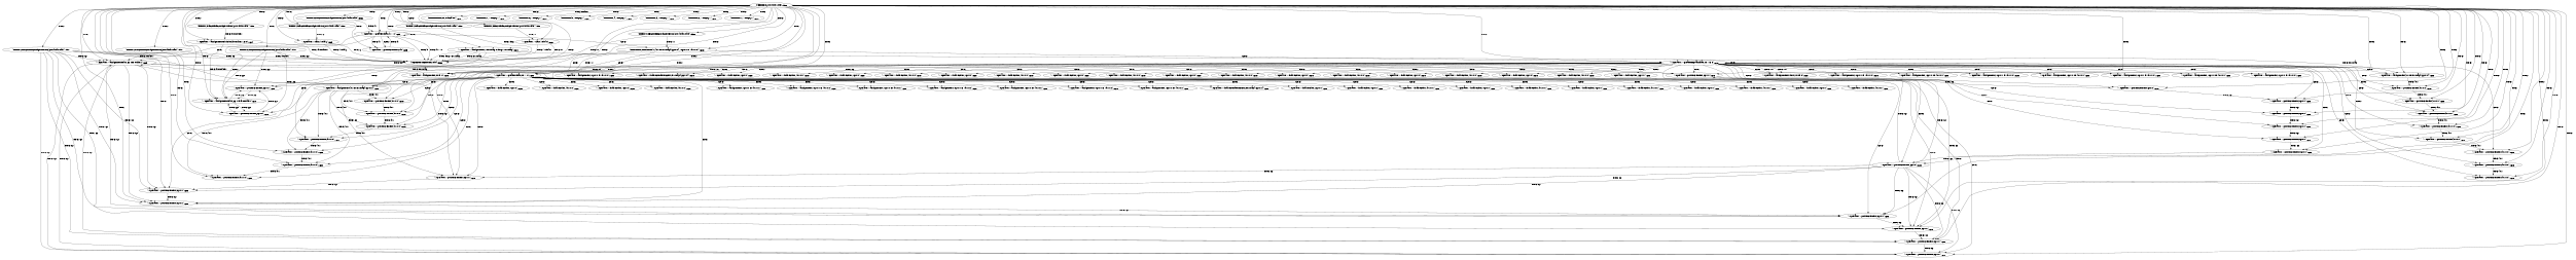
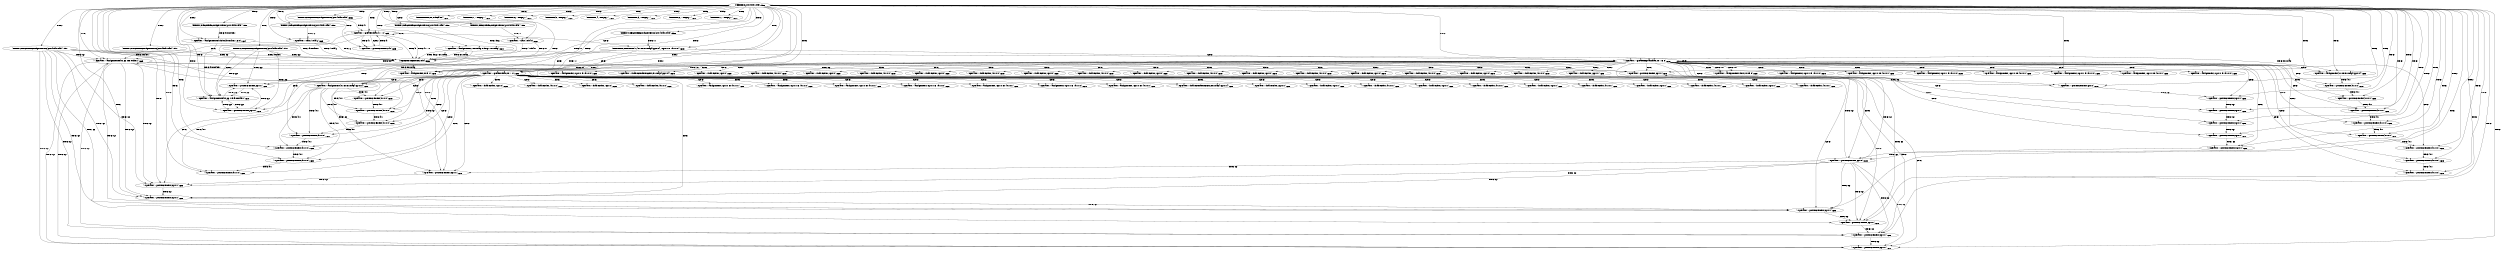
  digraph {
    n1 [label=<(METHOD,put1bitbwtile)<SUB>1598</SUB>>]
    n2 [label=<(PARAM,DECLAREContigPutFunc(put1bitbwtile))<SUB>1598</SUB>>]
    n3 [label=<(PARAM,DECLAREContigPutFunc(put1bitbwtile))<SUB>1598</SUB>>]
    n4 [label=<(PARAM,DECLAREContigPutFunc(put1bitbwtile))<SUB>1598</SUB>>]
    n5 [label=<(PARAM,DECLAREContigPutFunc(put1bitbwtile))<SUB>1598</SUB>>]
    n6 [label=<(PARAM,DECLAREContigPutFunc(put1bitbwtile))<SUB>1598</SUB>>]
    n7 [label=<(PARAM,DECLAREContigPutFunc(put1bitbwtile))<SUB>1598</SUB>>]
    n8 [label=<(PARAM,DECLAREContigPutFunc(put1bitbwtile))<SUB>1598</SUB>>]
    n9 [label=<(PARAM,DECLAREContigPutFunc(put1bitbwtile))<SUB>1598</SUB>>]
    n10 [label=<(PARAM,DECLAREContigPutFunc(put1bitbwtile))<SUB>1598</SUB>>]
    n11 [label=<(&lt;operator&gt;.assignment,**BWmap = img-&gt;BWmap)<SUB>1600</SUB>>]
    n12 [label=<(&lt;operator&gt;.cast,(void)x)<SUB>1602</SUB>>]
    n13 [label=<(&lt;operator&gt;.cast,(void)y)<SUB>1623</SUB>>]
    n14 [label=<(&lt;operator&gt;.assignmentDivision,fromskew /= 8)<SUB>1604</SUB>>]
    n15 [label=<(&lt;operator&gt;.greaterThan,h &gt; 0)<SUB>1605</SUB>>]
    n16 [label=<(&lt;operator&gt;.preDecrement,--h)<SUB>1605</SUB>>]
    n17 [label=<(UNROLL8,UNROLL8(w, bw = BWmap[*pp++], *cp++ = *bw++))<SUB>1608</SUB>>]
    n18 [label=<(&lt;operator&gt;.assignmentPlus,cp += toskew)<SUB>1609</SUB>>]
    n19 [label=<(&lt;operator&gt;.assignmentPlus,pp += fromskew)<SUB>1610</SUB>>]
    n20 [label=<(&lt;operator&gt;.greaterEqualsThan,_x &gt;= 8)<SUB>1608</SUB>>]
    n21 [label=<(&lt;operator&gt;.greaterThan,_x &gt; 0)<SUB>1608</SUB>>]
    n22 [label=<(&lt;operator&gt;.assignment,_x = w)<SUB>1608</SUB>>]
    n23 [label=<(&lt;operator&gt;.assignment,bw = BWmap[*pp++])<SUB>1608</SUB>>]
    n24 [label=<(&lt;operator&gt;.assignment,bw = BWmap[*pp++])<SUB>1608</SUB>>]
    n25 [label=<(IDENTIFIER,_x,switch(_x))<SUB>1608</SUB>>]
    n26 [label=<(LITERAL,7,&lt;empty&gt;)<SUB>1608</SUB>>]
    n27 [label=<(LITERAL,6,&lt;empty&gt;)<SUB>1608</SUB>>]
    n28 [label=<(LITERAL,5,&lt;empty&gt;)<SUB>1608</SUB>>]
    n29 [label=<(LITERAL,4,&lt;empty&gt;)<SUB>1608</SUB>>]
    n30 [label=<(LITERAL,3,&lt;empty&gt;)<SUB>1608</SUB>>]
    n31 [label=<(LITERAL,2,&lt;empty&gt;)<SUB>1608</SUB>>]
    n32 [label=<(LITERAL,1,&lt;empty&gt;)<SUB>1608</SUB>>]
    n33 [label=<(&lt;operator&gt;.postIncrement,cp++)<SUB>1608</SUB>>]
    n34 [label=<(&lt;operator&gt;.postIncrement,bw++)<SUB>1608</SUB>>]
    n35 [label=<(&lt;operator&gt;.postIncrement,cp++)<SUB>1608</SUB>>]
    n36 [label=<(&lt;operator&gt;.postIncrement,bw++)<SUB>1608</SUB>>]
    n37 [label=<(&lt;operator&gt;.postIncrement,cp++)<SUB>1608</SUB>>]
    n38 [label=<(&lt;operator&gt;.postIncrement,bw++)<SUB>1608</SUB>>]
    n39 [label=<(&lt;operator&gt;.postIncrement,cp++)<SUB>1608</SUB>>]
    n40 [label=<(&lt;operator&gt;.postIncrement,bw++)<SUB>1608</SUB>>]
    n41 [label=<(&lt;operator&gt;.postIncrement,cp++)<SUB>1608</SUB>>]
    n42 [label=<(&lt;operator&gt;.postIncrement,bw++)<SUB>1608</SUB>>]
    n43 [label=<(&lt;operator&gt;.postIncrement,cp++)<SUB>1608</SUB>>]
    n44 [label=<(&lt;operator&gt;.postIncrement,bw++)<SUB>1608</SUB>>]
    n45 [label=<(&lt;operator&gt;.postIncrement,cp++)<SUB>1608</SUB>>]
    n46 [label=<(&lt;operator&gt;.postIncrement,bw++)<SUB>1608</SUB>>]
    n47 [label=<(&lt;operator&gt;.postIncrement,cp++)<SUB>1608</SUB>>]
    n48 [label=<(&lt;operator&gt;.postIncrement,bw++)<SUB>1608</SUB>>]
    n49 [label=<(&lt;operator&gt;.postIncrement,pp++)<SUB>1608</SUB>>]
    n50 [label=<(&lt;operator&gt;.postIncrement,pp++)<SUB>1608</SUB>>]
    n51 [label=<(&lt;operator&gt;.postIncrement,cp++)<SUB>1608</SUB>>]
    n52 [label=<(&lt;operator&gt;.postIncrement,bw++)<SUB>1608</SUB>>]
    n53 [label=<(&lt;operator&gt;.postIncrement,cp++)<SUB>1608</SUB>>]
    n54 [label=<(&lt;operator&gt;.postIncrement,bw++)<SUB>1608</SUB>>]
    n55 [label=<(&lt;operator&gt;.postIncrement,cp++)<SUB>1608</SUB>>]
    n56 [label=<(&lt;operator&gt;.postIncrement,bw++)<SUB>1608</SUB>>]
    n57 [label=<(&lt;operator&gt;.postIncrement,cp++)<SUB>1608</SUB>>]
    n58 [label=<(&lt;operator&gt;.postIncrement,bw++)<SUB>1608</SUB>>]
    n59 [label=<(&lt;operator&gt;.postIncrement,cp++)<SUB>1608</SUB>>]
    n60 [label=<(&lt;operator&gt;.postIncrement,bw++)<SUB>1608</SUB>>]
    n61 [label=<(&lt;operator&gt;.postIncrement,cp++)<SUB>1608</SUB>>]
    n62 [label=<(&lt;operator&gt;.postIncrement,bw++)<SUB>1608</SUB>>]
    n63 [label=<(&lt;operator&gt;.postIncrement,cp++)<SUB>1608</SUB>>]
    n64 [label=<(&lt;operator&gt;.postIncrement,bw++)<SUB>1608</SUB>>]
    n65 [label=<(METHOD_RETURN,void)<SUB>1598</SUB>>]
    n66 [label=<(&lt;operator&gt;.assignmentMinus,_x -= 8)<SUB>1608</SUB>>]
    n67 [label=<(&lt;operator&gt;.assignment,*cp++ = *bw++)<SUB>1608</SUB>>]
    n68 [label=<(&lt;operator&gt;.assignment,*cp++ = *bw++)<SUB>1608</SUB>>]
    n69 [label=<(&lt;operator&gt;.assignment,*cp++ = *bw++)<SUB>1608</SUB>>]
    n70 [label=<(&lt;operator&gt;.assignment,*cp++ = *bw++)<SUB>1608</SUB>>]
    n71 [label=<(&lt;operator&gt;.assignment,*cp++ = *bw++)<SUB>1608</SUB>>]
    n72 [label=<(&lt;operator&gt;.assignment,*cp++ = *bw++)<SUB>1608</SUB>>]
    n73 [label=<(&lt;operator&gt;.assignment,*cp++ = *bw++)<SUB>1608</SUB>>]
    n74 [label=<(&lt;operator&gt;.assignment,*cp++ = *bw++)<SUB>1608</SUB>>]
    n75 [label=<(&lt;operator&gt;.indirectIndexAccess,BWmap[*pp++])<SUB>1608</SUB>>]
    n76 [label=<(&lt;operator&gt;.indirection,*cp++)<SUB>1608</SUB>>]
    n77 [label=<(&lt;operator&gt;.indirection,*bw++)<SUB>1608</SUB>>]
    n78 [label=<(&lt;operator&gt;.indirection,*cp++)<SUB>1608</SUB>>]
    n79 [label=<(&lt;operator&gt;.indirection,*bw++)<SUB>1608</SUB>>]
    n80 [label=<(&lt;operator&gt;.indirection,*cp++)<SUB>1608</SUB>>]
    n81 [label=<(&lt;operator&gt;.indirection,*bw++)<SUB>1608</SUB>>]
    n82 [label=<(&lt;operator&gt;.indirection,*cp++)<SUB>1608</SUB>>]
    n83 [label=<(&lt;operator&gt;.indirection,*bw++)<SUB>1608</SUB>>]
    n84 [label=<(&lt;operator&gt;.indirection,*cp++)<SUB>1608</SUB>>]
    n85 [label=<(&lt;operator&gt;.indirection,*bw++)<SUB>1608</SUB>>]
    n86 [label=<(&lt;operator&gt;.indirection,*cp++)<SUB>1608</SUB>>]
    n87 [label=<(&lt;operator&gt;.indirection,*bw++)<SUB>1608</SUB>>]
    n88 [label=<(&lt;operator&gt;.indirection,*cp++)<SUB>1608</SUB>>]
    n89 [label=<(&lt;operator&gt;.indirection,*bw++)<SUB>1608</SUB>>]
    n90 [label=<(&lt;operator&gt;.indirection,*cp++)<SUB>1608</SUB>>]
    n91 [label=<(&lt;operator&gt;.indirection,*bw++)<SUB>1608</SUB>>]
    n92 [label=<(&lt;operator&gt;.indirection,*pp++)<SUB>1608</SUB>>]
    n93 [label=<(&lt;operator&gt;.assignment,*cp++ = *bw++)<SUB>1608</SUB>>]
    n94 [label=<(&lt;operator&gt;.assignment,*cp++ = *bw++)<SUB>1608</SUB>>]
    n95 [label=<(&lt;operator&gt;.assignment,*cp++ = *bw++)<SUB>1608</SUB>>]
    n96 [label=<(&lt;operator&gt;.assignment,*cp++ = *bw++)<SUB>1608</SUB>>]
    n97 [label=<(&lt;operator&gt;.assignment,*cp++ = *bw++)<SUB>1608</SUB>>]
    n98 [label=<(&lt;operator&gt;.assignment,*cp++ = *bw++)<SUB>1608</SUB>>]
    n99 [label=<(&lt;operator&gt;.assignment,*cp++ = *bw++)<SUB>1608</SUB>>]
    n100 [label=<(&lt;operator&gt;.indirectIndexAccess,BWmap[*pp++])<SUB>1608</SUB>>]
    n101 [label=<(&lt;operator&gt;.indirection,*pp++)<SUB>1608</SUB>>]
    n102 [label=<(&lt;operator&gt;.indirection,*cp++)<SUB>1608</SUB>>]
    n103 [label=<(&lt;operator&gt;.indirection,*bw++)<SUB>1608</SUB>>]
    n104 [label=<(&lt;operator&gt;.indirection,*cp++)<SUB>1608</SUB>>]
    n105 [label=<(&lt;operator&gt;.indirection,*bw++)<SUB>1608</SUB>>]
    n106 [label=<(&lt;operator&gt;.indirection,*cp++)<SUB>1608</SUB>>]
    n107 [label=<(&lt;operator&gt;.indirection,*bw++)<SUB>1608</SUB>>]
    n108 [label=<(&lt;operator&gt;.indirection,*cp++)<SUB>1608</SUB>>]
    n109 [label=<(&lt;operator&gt;.indirection,*bw++)<SUB>1608</SUB>>]
    n110 [label=<(&lt;operator&gt;.indirection,*cp++)<SUB>1608</SUB>>]
    n111 [label=<(&lt;operator&gt;.indirection,*bw++)<SUB>1608</SUB>>]
    n112 [label=<(&lt;operator&gt;.indirection,*cp++)<SUB>1608</SUB>>]
    n113 [label=<(&lt;operator&gt;.indirection,*bw++)<SUB>1608</SUB>>]
    n114 [label=<(&lt;operator&gt;.indirection,*cp++)<SUB>1608</SUB>>]
    n115 [label=<(&lt;operator&gt;.indirection,*bw++)<SUB>1608</SUB>>]
    n1 -> n2 [label="DDG: "]
    n1 -> n3 [label="DDG: "]
    n1 -> n4 [label="DDG: "]
    n1 -> n5 [label="DDG: "]
    n1 -> n6 [label="DDG: "]
    n1 -> n7 [label="DDG: "]
    n1 -> n8 [label="DDG: "]
    n1 -> n9 [label="DDG: "]
    n1 -> n10 [label="DDG: "]
    n1 -> n11 [label="DDG: "]
    n1 -> n12 [label="CDG: "]
    n1 -> n13 [label="DDG: "]
    n1 -> n14 [label="DDG: "]
    n1 -> n15 [label="DDG: "]
    n1 -> n16 [label="DDG: "]
    n1 -> n17 [label="DDG: "]
    n1 -> n18 [label="DDG: "]
    n1 -> n19 [label="DDG: "]
    n1 -> n20 [label="DDG: "]
    n1 -> n21 [label="DDG: "]
    n1 -> n22 [label="DDG: "]
    n1 -> n23 [label="DDG: "]
    n1 -> n24 [label="DDG: "]
    n1 -> n25 [label="DDG: "]
-   n1 -> n26 [label="DDG: toskew"]
+   n1 -> n26 [label="DDG: "]
    n1 -> n27 [label="DDG: "]
    n1 -> n28 [label="DDG: "]
    n1 -> n29 [label="DDG: "]
    n1 -> n30 [label="DDG: "]
    n1 -> n31 [label="DDG: "]
    n1 -> n32 [label="DDG: "]
    n1 -> n33 [label="DDG: "]
    n1 -> n34 [label="DDG: "]
    n1 -> n35 [label="DDG: "]
    n1 -> n36 [label="DDG: "]
    n1 -> n37 [label="DDG: "]
    n1 -> n38 [label="DDG: "]
    n1 -> n39 [label="DDG: "]
    n1 -> n40 [label="DDG: "]
    n1 -> n41 [label="DDG: "]
    n1 -> n42 [label="DDG: "]
    n1 -> n43 [label="DDG: "]
    n1 -> n44 [label="DDG: "]
    n1 -> n45 [label="DDG: "]
    n1 -> n46 [label="DDG: "]
    n1 -> n47 [label="DDG: "]
    n1 -> n48 [label="DDG: "]
    n1 -> n49 [label="DDG: "]
    n1 -> n50 [label="DDG: "]
    n1 -> n51 [label="DDG: "]
    n1 -> n52 [label="DDG: "]
    n1 -> n53 [label="DDG: "]
    n1 -> n54 [label="DDG: "]
    n1 -> n55 [label="DDG: "]
    n1 -> n56 [label="DDG: "]
    n1 -> n57 [label="DDG: "]
    n1 -> n58 [label="DDG: "]
    n1 -> n59 [label="DDG: "]
    n1 -> n60 [label="DDG: "]
    n1 -> n61 [label="DDG: "]
    n1 -> n62 [label="DDG: "]
    n1 -> n63 [label="DDG: "]
    n1 -> n64 [label="DDG: "]
    n2 -> n65 [label="DDG: img"]
    n3 -> n18 [label="DDG: cp"]
    n3 -> n33 [label="DDG: cp"]
    n3 -> n51 [label="DDG: cp"]
    n3 -> n53 [label="DDG: cp"]
    n3 -> n55 [label="DDG: cp"]
    n3 -> n57 [label="DDG: cp"]
    n3 -> n59 [label="DDG: cp"]
    n3 -> n61 [label="DDG: cp"]
    n3 -> n63 [label="DDG: cp"]
    n3 -> n65 [label="DDG: cp"]
    n4 -> n12 [label="DDG: x"]
    n5 -> n13 [label="DDG: y"]
    n6 -> n17 [label="DDG: w"]
    n6 -> n65 [label="DDG: w"]
    n7 -> n15 [label="DDG: h"]
    n8 -> n14 [label="DDG: fromskew"]
    n9 -> n18 [label="DDG: toskew"]
    n9 -> n65 [label="DDG: toskew"]
    n10 -> n19 [label="DDG: pp"]
    n10 -> n49 [label="DDG: pp"]
    n10 -> n50 [label="DDG: pp"]
    n10 -> n65 [label="DDG: pp"]
    n11 -> n23 [label="DDG: BWmap"]
    n11 -> n24 [label="DDG: BWmap"]
    n11 -> n65 [label="DDG: BWmap"]
    n11 -> n65 [label="DDG: img-&gt;BWmap"]
    n12 -> n65 [label="DDG: x"]
    n12 -> n65 [label="DDG: (void)x"]
    n13 -> n65 [label="DDG: y"]
    n13 -> n65 [label="DDG: (void)y"]
    n14 -> n19 [label="DDG: fromskew"]
    n14 -> n65 [label="DDG: fromskew"]
    n15 -> n15 [label="CDG: "]
    n15 -> n16 [label="DDG: h"]
    n15 -> n16 [label="CDG: "]
    n15 -> n17 [label="CDG: "]
    n15 -> n18 [label="CDG: "]
    n15 -> n19 [label="CDG: "]
    n15 -> n65 [label="DDG: h"]
    n15 -> n65 [label="DDG: h &gt; 0"]
    n16 -> n15 [label="DDG: h"]
    n17 -> n20 [label="CDG: "]
    n17 -> n21 [label="CDG: "]
    n17 -> n22 [label="DDG: w"]
    n17 -> n22 [label="CDG: "]
    n18 -> n33 [label="DDG: cp"]
    n18 -> n51 [label="DDG: cp"]
    n18 -> n53 [label="DDG: cp"]
    n18 -> n55 [label="DDG: cp"]
    n18 -> n57 [label="DDG: cp"]
    n18 -> n59 [label="DDG: cp"]
    n18 -> n61 [label="DDG: cp"]
    n18 -> n63 [label="DDG: cp"]
    n19 -> n49 [label="DDG: pp"]
    n19 -> n50 [label="DDG: pp"]
    n20 -> n20 [label="CDG: "]
    n20 -> n21 [label="DDG: _x"]
    n20 -> n22 [label="DDG: _x"]
    n20 -> n23 [label="CDG: "]
    n20 -> n33 [label="CDG: "]
    n20 -> n34 [label="CDG: "]
    n20 -> n35 [label="CDG: "]
    n20 -> n36 [label="CDG: "]
    n20 -> n37 [label="CDG: "]
    n20 -> n38 [label="CDG: "]
    n20 -> n39 [label="CDG: "]
    n20 -> n40 [label="CDG: "]
    n20 -> n41 [label="CDG: "]
    n20 -> n42 [label="CDG: "]
    n20 -> n43 [label="CDG: "]
    n20 -> n44 [label="CDG: "]
    n20 -> n45 [label="CDG: "]
    n20 -> n46 [label="CDG: "]
    n20 -> n47 [label="CDG: "]
    n20 -> n48 [label="CDG: "]
    n20 -> n49 [label="CDG: "]
    n20 -> n66 [label="DDG: _x"]
    n20 -> n66 [label="CDG: "]
    n20 -> n67 [label="CDG: "]
    n20 -> n68 [label="CDG: "]
    n20 -> n69 [label="CDG: "]
    n20 -> n70 [label="CDG: "]
    n20 -> n71 [label="CDG: "]
    n20 -> n72 [label="CDG: "]
    n20 -> n73 [label="CDG: "]
    n20 -> n74 [label="CDG: "]
    n20 -> n75 [label="CDG: "]
    n20 -> n76 [label="CDG: "]
    n20 -> n77 [label="CDG: "]
    n20 -> n78 [label="CDG: "]
    n20 -> n79 [label="CDG: "]
    n20 -> n80 [label="CDG: "]
    n20 -> n81 [label="CDG: "]
    n20 -> n82 [label="CDG: "]
    n20 -> n83 [label="CDG: "]
    n20 -> n84 [label="CDG: "]
    n20 -> n85 [label="CDG: "]
    n20 -> n86 [label="CDG: "]
    n20 -> n87 [label="CDG: "]
    n20 -> n88 [label="CDG: "]
    n20 -> n89 [label="CDG: "]
    n20 -> n90 [label="CDG: "]
    n20 -> n91 [label="CDG: "]
    n20 -> n92 [label="CDG: "]
    n21 -> n24 [label="CDG: "]
    n21 -> n50 [label="CDG: "]
    n21 -> n51 [label="CDG: "]
    n21 -> n52 [label="CDG: "]
    n21 -> n53 [label="CDG: "]
    n21 -> n54 [label="CDG: "]
    n21 -> n55 [label="CDG: "]
    n21 -> n56 [label="CDG: "]
    n21 -> n57 [label="CDG: "]
    n21 -> n58 [label="CDG: "]
    n21 -> n59 [label="CDG: "]
    n21 -> n60 [label="CDG: "]
    n21 -> n61 [label="CDG: "]
    n21 -> n62 [label="CDG: "]
    n21 -> n63 [label="CDG: "]
    n21 -> n64 [label="CDG: "]
    n21 -> n93 [label="CDG: "]
    n21 -> n94 [label="CDG: "]
    n21 -> n95 [label="CDG: "]
    n21 -> n96 [label="CDG: "]
    n21 -> n97 [label="CDG: "]
    n21 -> n98 [label="CDG: "]
    n21 -> n99 [label="CDG: "]
    n21 -> n100 [label="CDG: "]
    n21 -> n101 [label="CDG: "]
    n21 -> n102 [label="CDG: "]
    n21 -> n103 [label="CDG: "]
    n21 -> n104 [label="CDG: "]
    n21 -> n105 [label="CDG: "]
    n21 -> n106 [label="CDG: "]
    n21 -> n107 [label="CDG: "]
    n21 -> n108 [label="CDG: "]
    n21 -> n109 [label="CDG: "]
    n21 -> n110 [label="CDG: "]
    n21 -> n111 [label="CDG: "]
    n21 -> n112 [label="CDG: "]
    n21 -> n113 [label="CDG: "]
    n21 -> n114 [label="CDG: "]
    n21 -> n115 [label="CDG: "]
    n23 -> n34 [label="DDG: bw"]
    n24 -> n52 [label="DDG: bw"]
    n24 -> n54 [label="DDG: bw"]
    n24 -> n56 [label="DDG: bw"]
    n24 -> n58 [label="DDG: bw"]
    n24 -> n60 [label="DDG: bw"]
    n24 -> n62 [label="DDG: bw"]
    n24 -> n64 [label="DDG: bw"]
    n33 -> n35 [label="DDG: cp"]
    n34 -> n36 [label="DDG: bw"]
    n35 -> n37 [label="DDG: cp"]
    n36 -> n38 [label="DDG: bw"]
    n37 -> n39 [label="DDG: cp"]
    n38 -> n40 [label="DDG: bw"]
    n39 -> n41 [label="DDG: cp"]
    n40 -> n42 [label="DDG: bw"]
    n41 -> n43 [label="DDG: cp"]
    n42 -> n44 [label="DDG: bw"]
    n43 -> n45 [label="DDG: cp"]
    n44 -> n46 [label="DDG: bw"]
    n45 -> n47 [label="DDG: cp"]
    n46 -> n48 [label="DDG: bw"]
    n47 -> n18 [label="DDG: cp"]
    n47 -> n33 [label="DDG: cp"]
    n47 -> n51 [label="DDG: cp"]
    n47 -> n53 [label="DDG: cp"]
    n47 -> n55 [label="DDG: cp"]
    n47 -> n57 [label="DDG: cp"]
    n47 -> n59 [label="DDG: cp"]
    n47 -> n61 [label="DDG: cp"]
    n47 -> n63 [label="DDG: cp"]
    n49 -> n19 [label="DDG: pp"]
    n49 -> n50 [label="DDG: pp"]
    n50 -> n19 [label="DDG: pp"]
    n51 -> n53 [label="DDG: cp"]
    n52 -> n54 [label="DDG: bw"]
    n53 -> n55 [label="DDG: cp"]
    n54 -> n56 [label="DDG: bw"]
    n55 -> n57 [label="DDG: cp"]
    n56 -> n58 [label="DDG: bw"]
    n57 -> n59 [label="DDG: cp"]
    n58 -> n60 [label="DDG: bw"]
    n59 -> n61 [label="DDG: cp"]
    n60 -> n62 [label="DDG: bw"]
    n61 -> n63 [label="DDG: cp"]
    n62 -> n64 [label="DDG: bw"]
    n63 -> n18 [label="DDG: cp"]
    n66 -> n1 [label="DDG: "]
    n66 -> n20 [label="DDG: _x"]
  }
